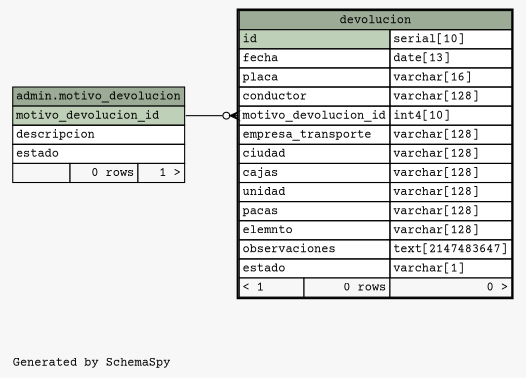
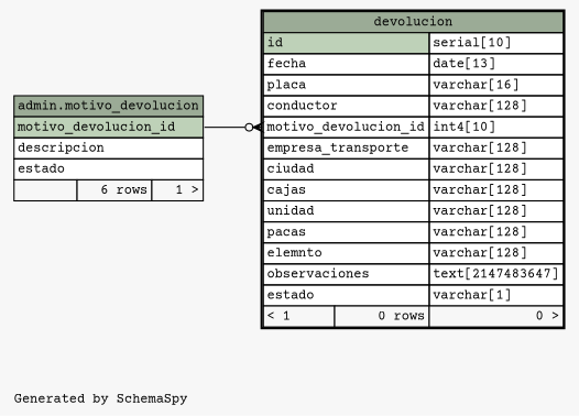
  digraph {
    bgcolor="#f7f7f7"
    fontname="Courier Prime"
    fontsize=11
    label="\nGenerated by SchemaSpy"
    labeljust=l
    nodesep=0.18
    rankdir=RL
    ranksep=0.46
    node [fontname="Courier Prime" fontsize=11 shape=plaintext]
    n1 [label=<     <TABLE BORDER="2" CELLBORDER="1" CELLSPACING="0" BGCOLOR="#ffffff">       <TR><TD COLSPAN="3" BGCOLOR="#9bab96" ALIGN="CENTER">devolucion</TD></TR>       <TR><TD PORT="id" COLSPAN="2" BGCOLOR="#bed1b8" ALIGN="LEFT">id</TD><TD PORT="id.type" ALIGN="LEFT">serial[10]</TD></TR>       <TR><TD PORT="fecha" COLSPAN="2" ALIGN="LEFT">fecha</TD><TD PORT="fecha.type" ALIGN="LEFT">date[13]</TD></TR>       <TR><TD PORT="placa" COLSPAN="2" ALIGN="LEFT">placa</TD><TD PORT="placa.type" ALIGN="LEFT">varchar[16]</TD></TR>       <TR><TD PORT="conductor" COLSPAN="2" ALIGN="LEFT">conductor</TD><TD PORT="conductor.type" ALIGN="LEFT">varchar[128]</TD></TR>       <TR><TD PORT="motivo_devolucion_id" COLSPAN="2" ALIGN="LEFT">motivo_devolucion_id</TD><TD PORT="motivo_devolucion_id.type" ALIGN="LEFT">int4[10]</TD></TR>       <TR><TD PORT="empresa_transporte" COLSPAN="2" ALIGN="LEFT">empresa_transporte</TD><TD PORT="empresa_transporte.type" ALIGN="LEFT">varchar[128]</TD></TR>       <TR><TD PORT="ciudad" COLSPAN="2" ALIGN="LEFT">ciudad</TD><TD PORT="ciudad.type" ALIGN="LEFT">varchar[128]</TD></TR>       <TR><TD PORT="cajas" COLSPAN="2" ALIGN="LEFT">cajas</TD><TD PORT="cajas.type" ALIGN="LEFT">varchar[128]</TD></TR>       <TR><TD PORT="unidad" COLSPAN="2" ALIGN="LEFT">unidad</TD><TD PORT="unidad.type" ALIGN="LEFT">varchar[128]</TD></TR>       <TR><TD PORT="pacas" COLSPAN="2" ALIGN="LEFT">pacas</TD><TD PORT="pacas.type" ALIGN="LEFT">varchar[128]</TD></TR>       <TR><TD PORT="elemnto" COLSPAN="2" ALIGN="LEFT">elemnto</TD><TD PORT="elemnto.type" ALIGN="LEFT">varchar[128]</TD></TR>       <TR><TD PORT="observaciones" COLSPAN="2" ALIGN="LEFT">observaciones</TD><TD PORT="observaciones.type" ALIGN="LEFT">text[2147483647]</TD></TR>       <TR><TD PORT="estado" COLSPAN="2" ALIGN="LEFT">estado</TD><TD PORT="estado.type" ALIGN="LEFT">varchar[1]</TD></TR>       <TR><TD ALIGN="LEFT" BGCOLOR="#f7f7f7">&lt; 1</TD><TD ALIGN="RIGHT" BGCOLOR="#f7f7f7">0 rows</TD><TD ALIGN="RIGHT" BGCOLOR="#f7f7f7">0 &gt;</TD></TR>     </TABLE>>]
-   n2 [label=<     <TABLE BORDER="0" CELLBORDER="1" CELLSPACING="0" BGCOLOR="#ffffff">       <TR><TD COLSPAN="3" BGCOLOR="#9bab96" ALIGN="CENTER">admin.motivo_devolucion</TD></TR>       <TR><TD PORT="motivo_devolucion_id" COLSPAN="3" BGCOLOR="#bed1b8" ALIGN="LEFT">motivo_devolucion_id</TD></TR>       <TR><TD PORT="descripcion" COLSPAN="3" ALIGN="LEFT">descripcion</TD></TR>       <TR><TD PORT="estado" COLSPAN="3" ALIGN="LEFT">estado</TD></TR>       <TR><TD ALIGN="LEFT" BGCOLOR="#f7f7f7">  </TD><TD ALIGN="RIGHT" BGCOLOR="#f7f7f7">0 rows</TD><TD ALIGN="RIGHT" BGCOLOR="#f7f7f7">1 &gt;</TD></TR>     </TABLE>>]
+   n2 [label=<     <TABLE BORDER="0" CELLBORDER="1" CELLSPACING="0" BGCOLOR="#ffffff">       <TR><TD COLSPAN="3" BGCOLOR="#9bab96" ALIGN="CENTER">admin.motivo_devolucion</TD></TR>       <TR><TD PORT="motivo_devolucion_id" COLSPAN="3" BGCOLOR="#bed1b8" ALIGN="LEFT">motivo_devolucion_id</TD></TR>       <TR><TD PORT="descripcion" COLSPAN="3" ALIGN="LEFT">descripcion</TD></TR>       <TR><TD PORT="estado" COLSPAN="3" ALIGN="LEFT">estado</TD></TR>       <TR><TD ALIGN="LEFT" BGCOLOR="#f7f7f7">  </TD><TD ALIGN="RIGHT" BGCOLOR="#f7f7f7">6 rows</TD><TD ALIGN="RIGHT" BGCOLOR="#f7f7f7">1 &gt;</TD></TR>     </TABLE>>]
    n1 -> n2 [arrowhead=none arrowsize=0.8 arrowtail=crowodot dir=back headport="motivo_devolucion_id:e" tailport="motivo_devolucion_id:w" fontname="Courier Prime"]
  }
